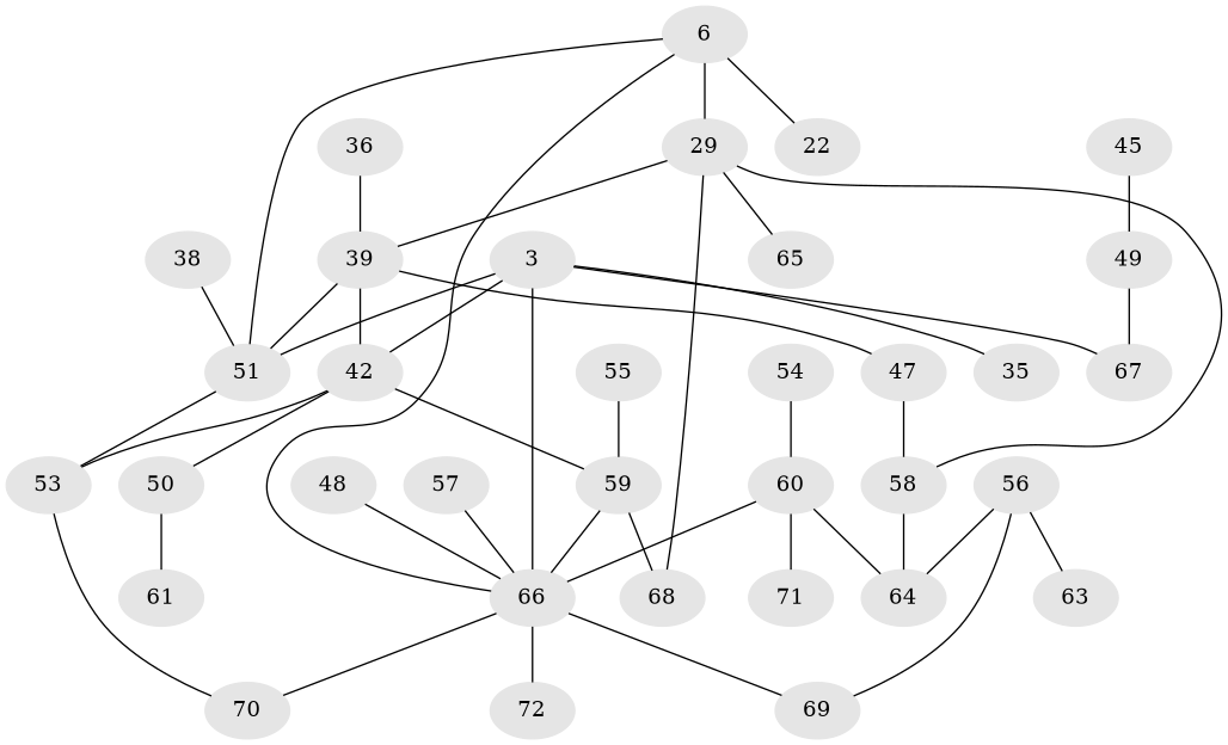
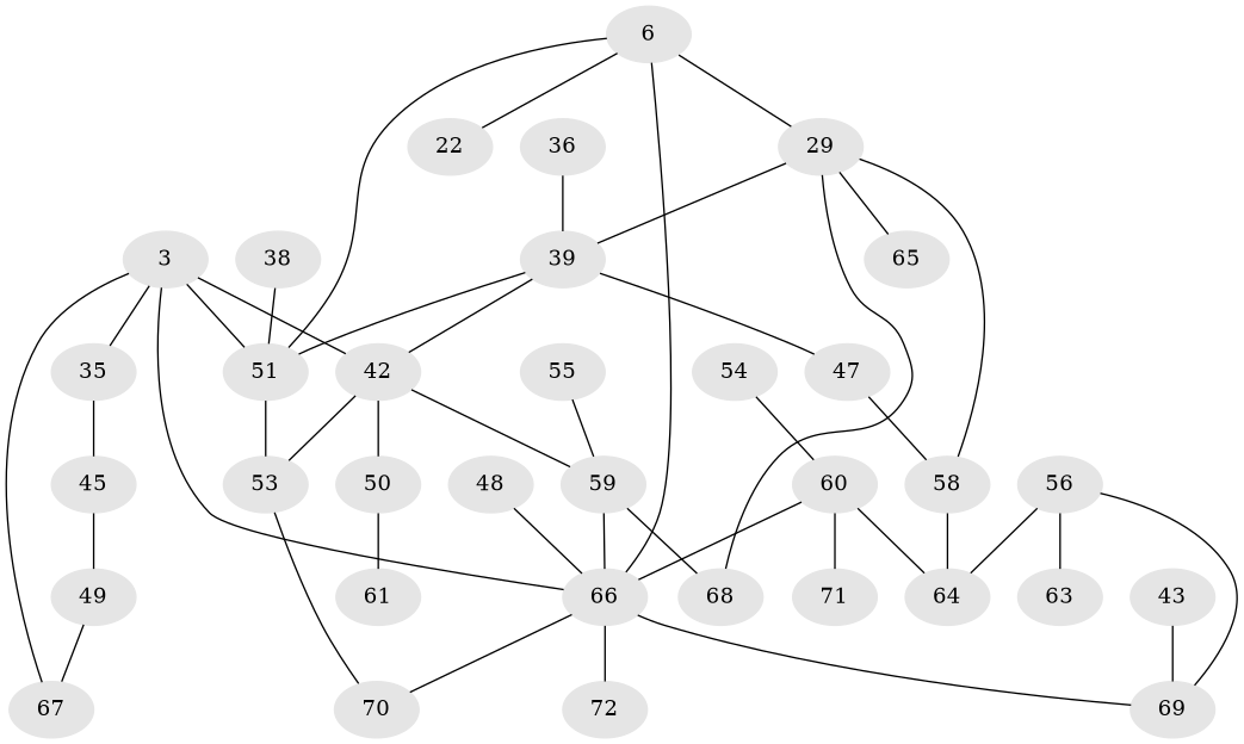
  graph {
    node [color=gray90 style=filled]
    35 [super="+17"]
    45
    3
    42 [super="+31+14"]
    51 [super="+13+15"]
    66 [super="+11+9+2"]
    67
    50
    53
    59 [super="+46+30"]
    69 [super="+34"]
    70
    72
    6 [super="+5"]
    n15 [label=22]
    29 [super="+25+28"]
    39 [super="+10+23"]
    58 [super="+44"]
    65
    68 [super="+41"]
    47 [super="+37+24"]
    64 [super="+62"]
    48 [super="+27"]
    49
    36
    38
    61
+   43
    56 [super="+40+16"]
    63
    60 [super="+52"]
    71
    54
    55
-   57 [super="+4"]
+   35 -- 45
    45 -- 49
    3 -- 35
    3 -- 42
    3 -- 51 [weight=2]
    3 -- 66
    3 -- 67
    42 -- 50
    42 -- 53
    42 -- 59
    51 -- 53
    66 -- 69
    66 -- 70
    66 -- 72
    50 -- 61
    53 -- 70
    59 -- 66 [weight=2]
    59 -- 68
    6 -- 51
    6 -- 66
    6 -- n15
    6 -- 29 [weight=2]
    29 -- 39
    29 -- 58 [weight=2]
    29 -- 65
    29 -- 68
    39 -- 42
    39 -- 51
    39 -- 47
    58 -- 64
    47 -- 58 [weight=2]
    48 -- 66
    49 -- 67
    36 -- 39
    38 -- 51
+   43 -- 69
    56 -- 69
    56 -- 64
    56 -- 63
    60 -- 66 [weight=3]
    60 -- 64
    60 -- 71
    54 -- 60
    55 -- 59
-   57 -- 66 [weight=3]
  }
